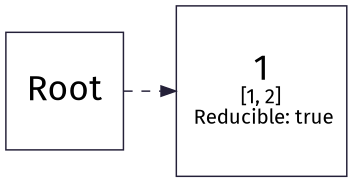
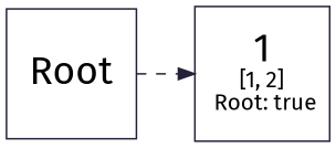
  digraph {
    color="#242038"
    rankdir=LR
    fontname="Fira Sans"
    node [color="#242038" shape=square fontname="Fira Sans"]
    n1 [label=<<font point-size="24.0"> Root </font>>]
-   n2 [label=<<font point-size="24.0"> 1 </font><br/> [1, 2] <br/> Reducible: true>]
+   n2 [label=<<font point-size="24.0"> 1 </font><br/> [1, 2] <br/> Root: true>]
    n1 -> n2 [color="#242038" style=dashed fontname="Fira Sans"]
  }
